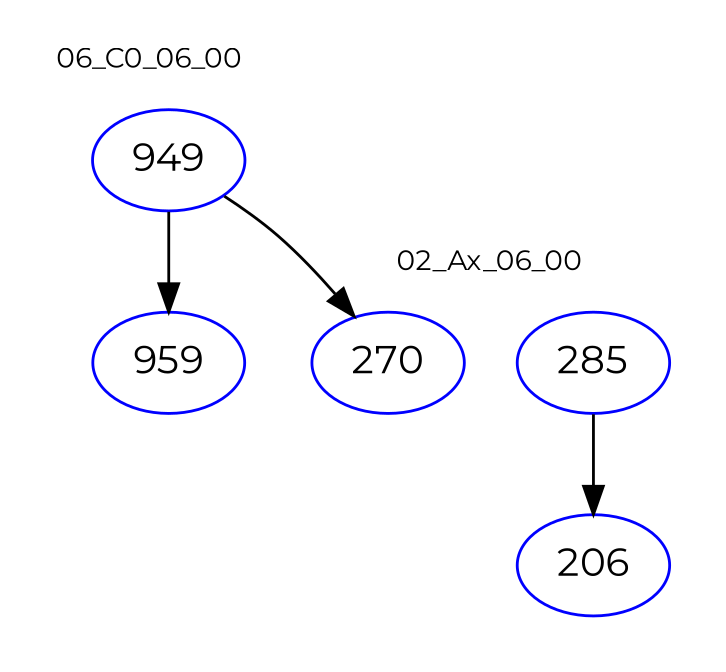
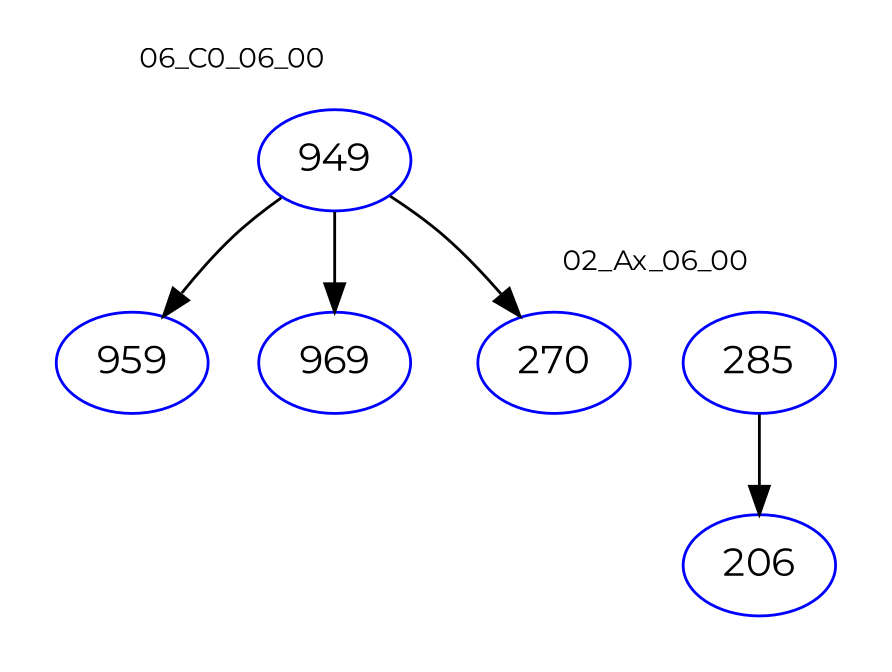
  digraph {
    fontname=Montserrat
    node [color=blue fontname=Montserrat]
    edge [color=black fontname=Montserrat]
    n1 [label=285]
    n2 [label=270]
    n3 [label=206]
    n4 [label=949]
    n5 [label=959]
+   n6 [label=969]
    subgraph cluster_1 {
      color=white
      fontsize=10
      label="02_Ax_06_00"
      n1
      n2
      n3
    }
    subgraph cluster_2 {
      color=white
      fontsize=10
      label="06_C0_06_00"
      n4
      n5
+     n6
    }
    n1 -> n3
    n4 -> n2
    n4 -> n5
+   n4 -> n6
  }
